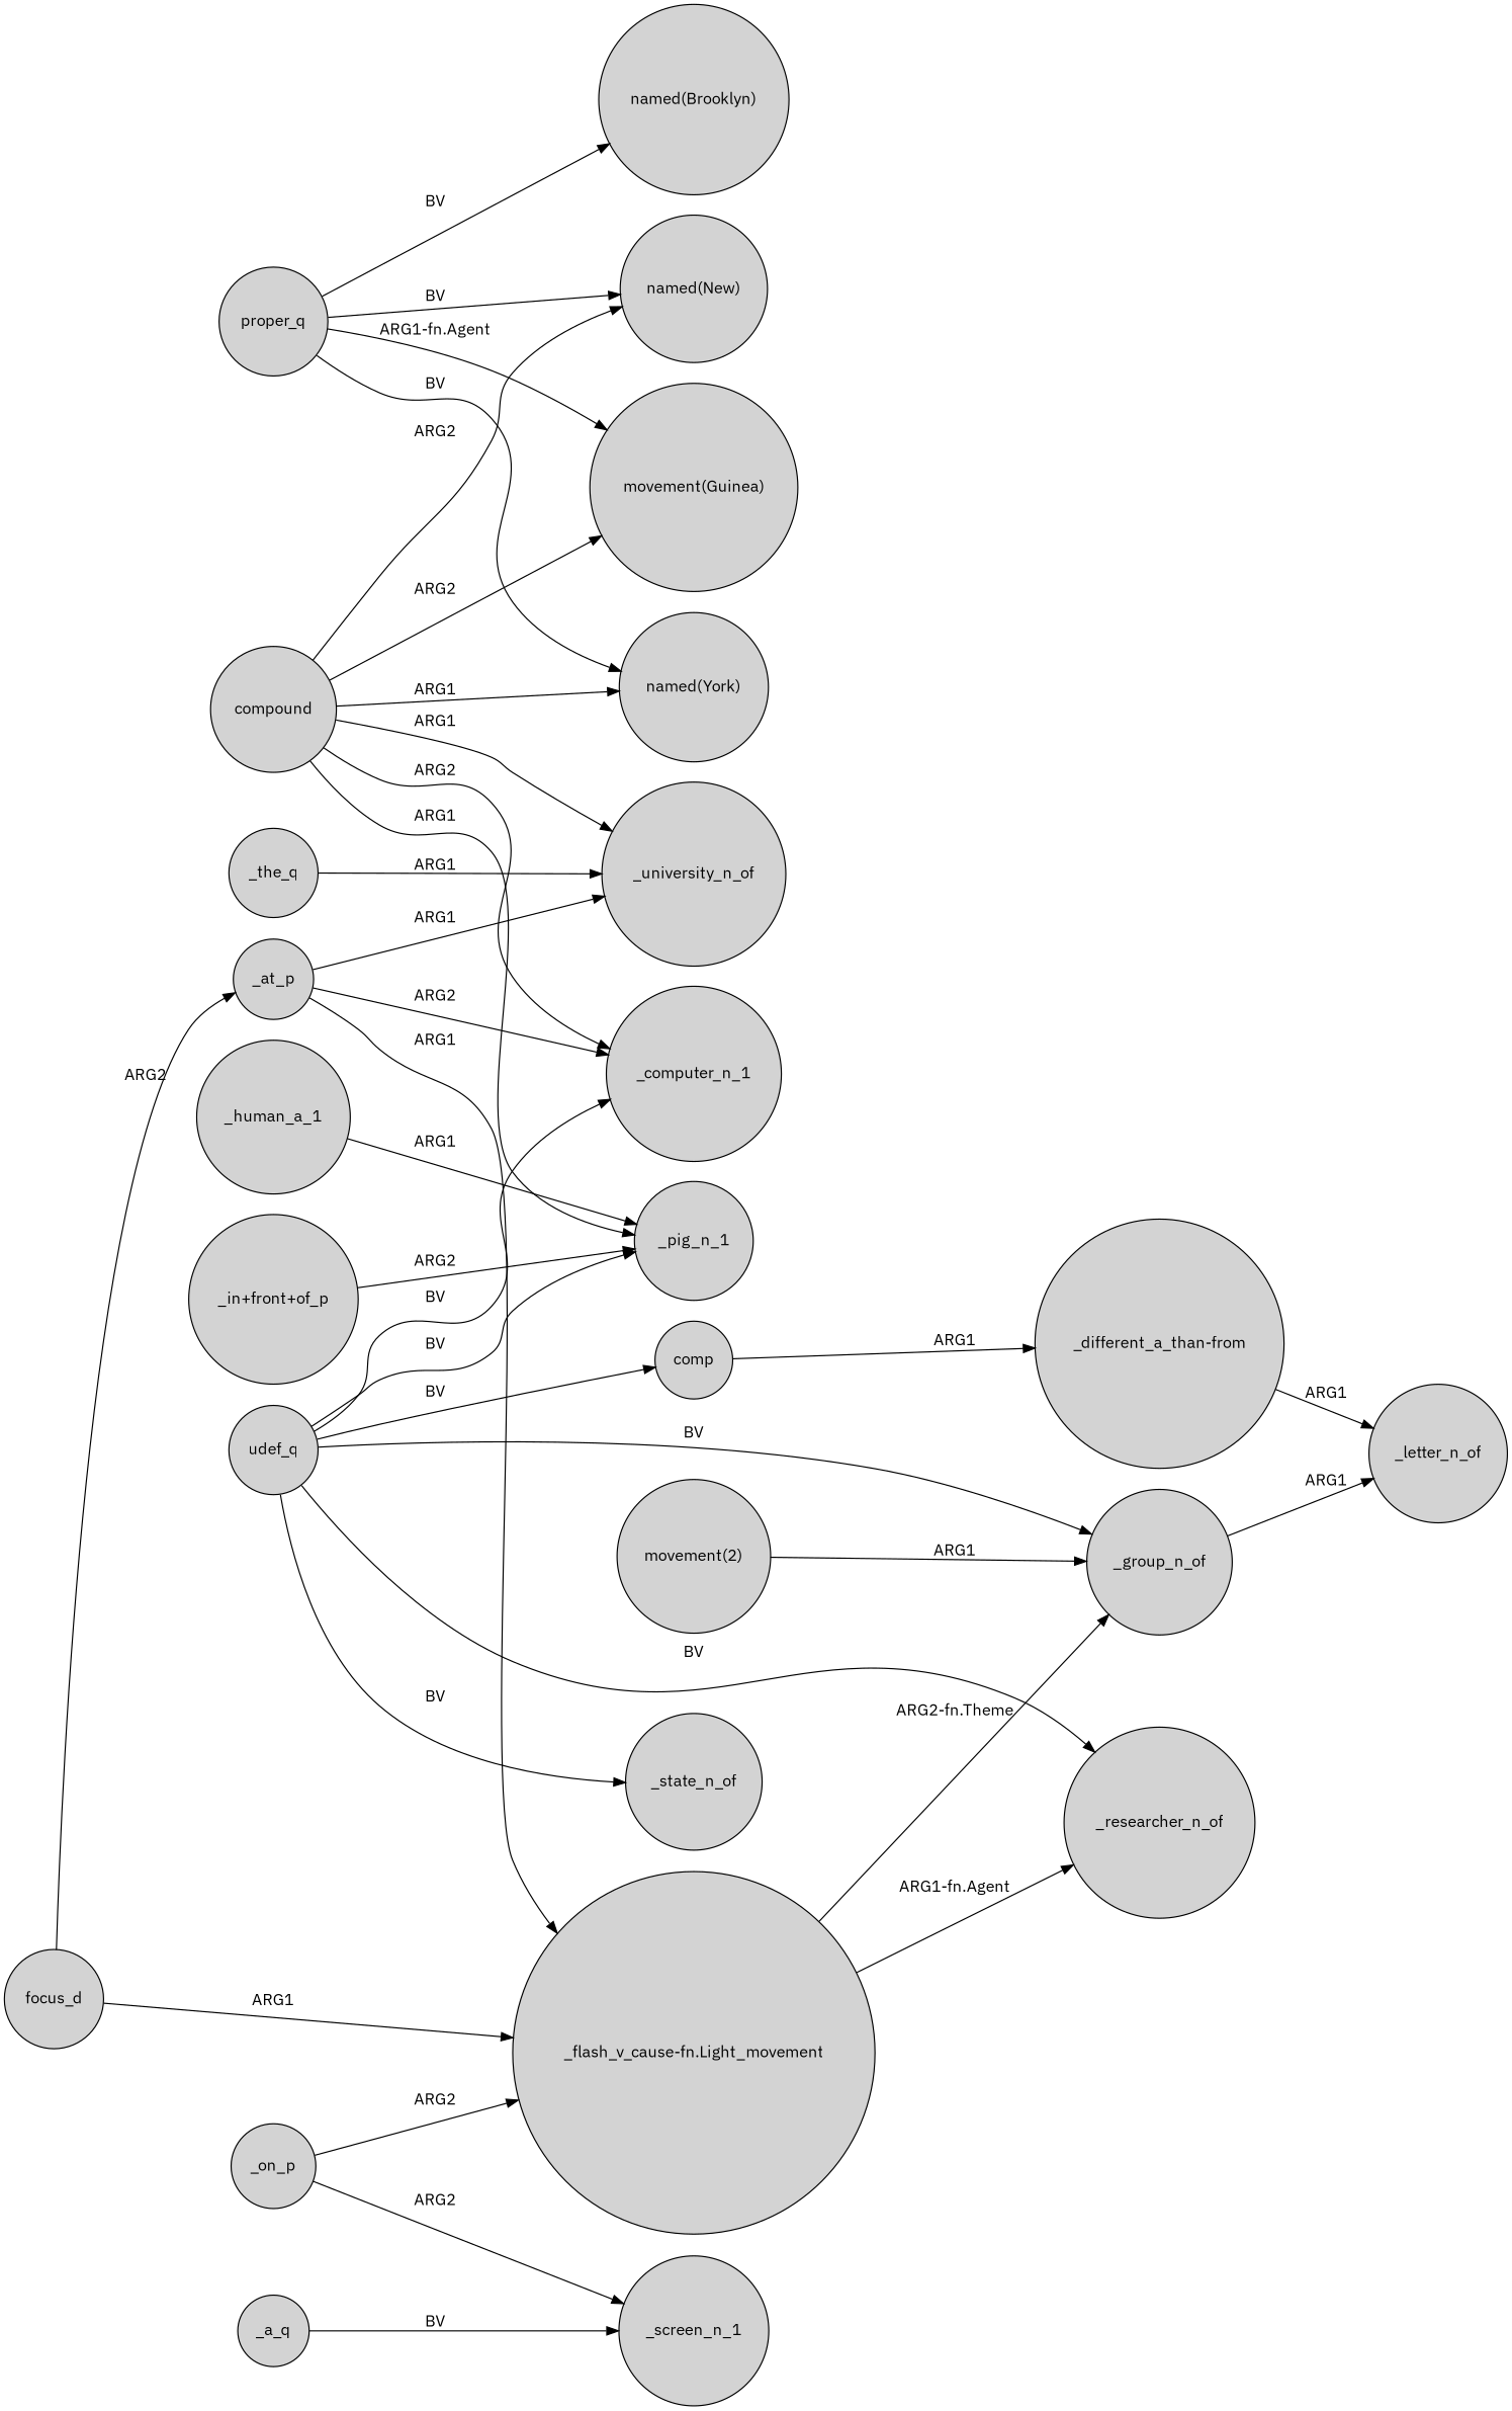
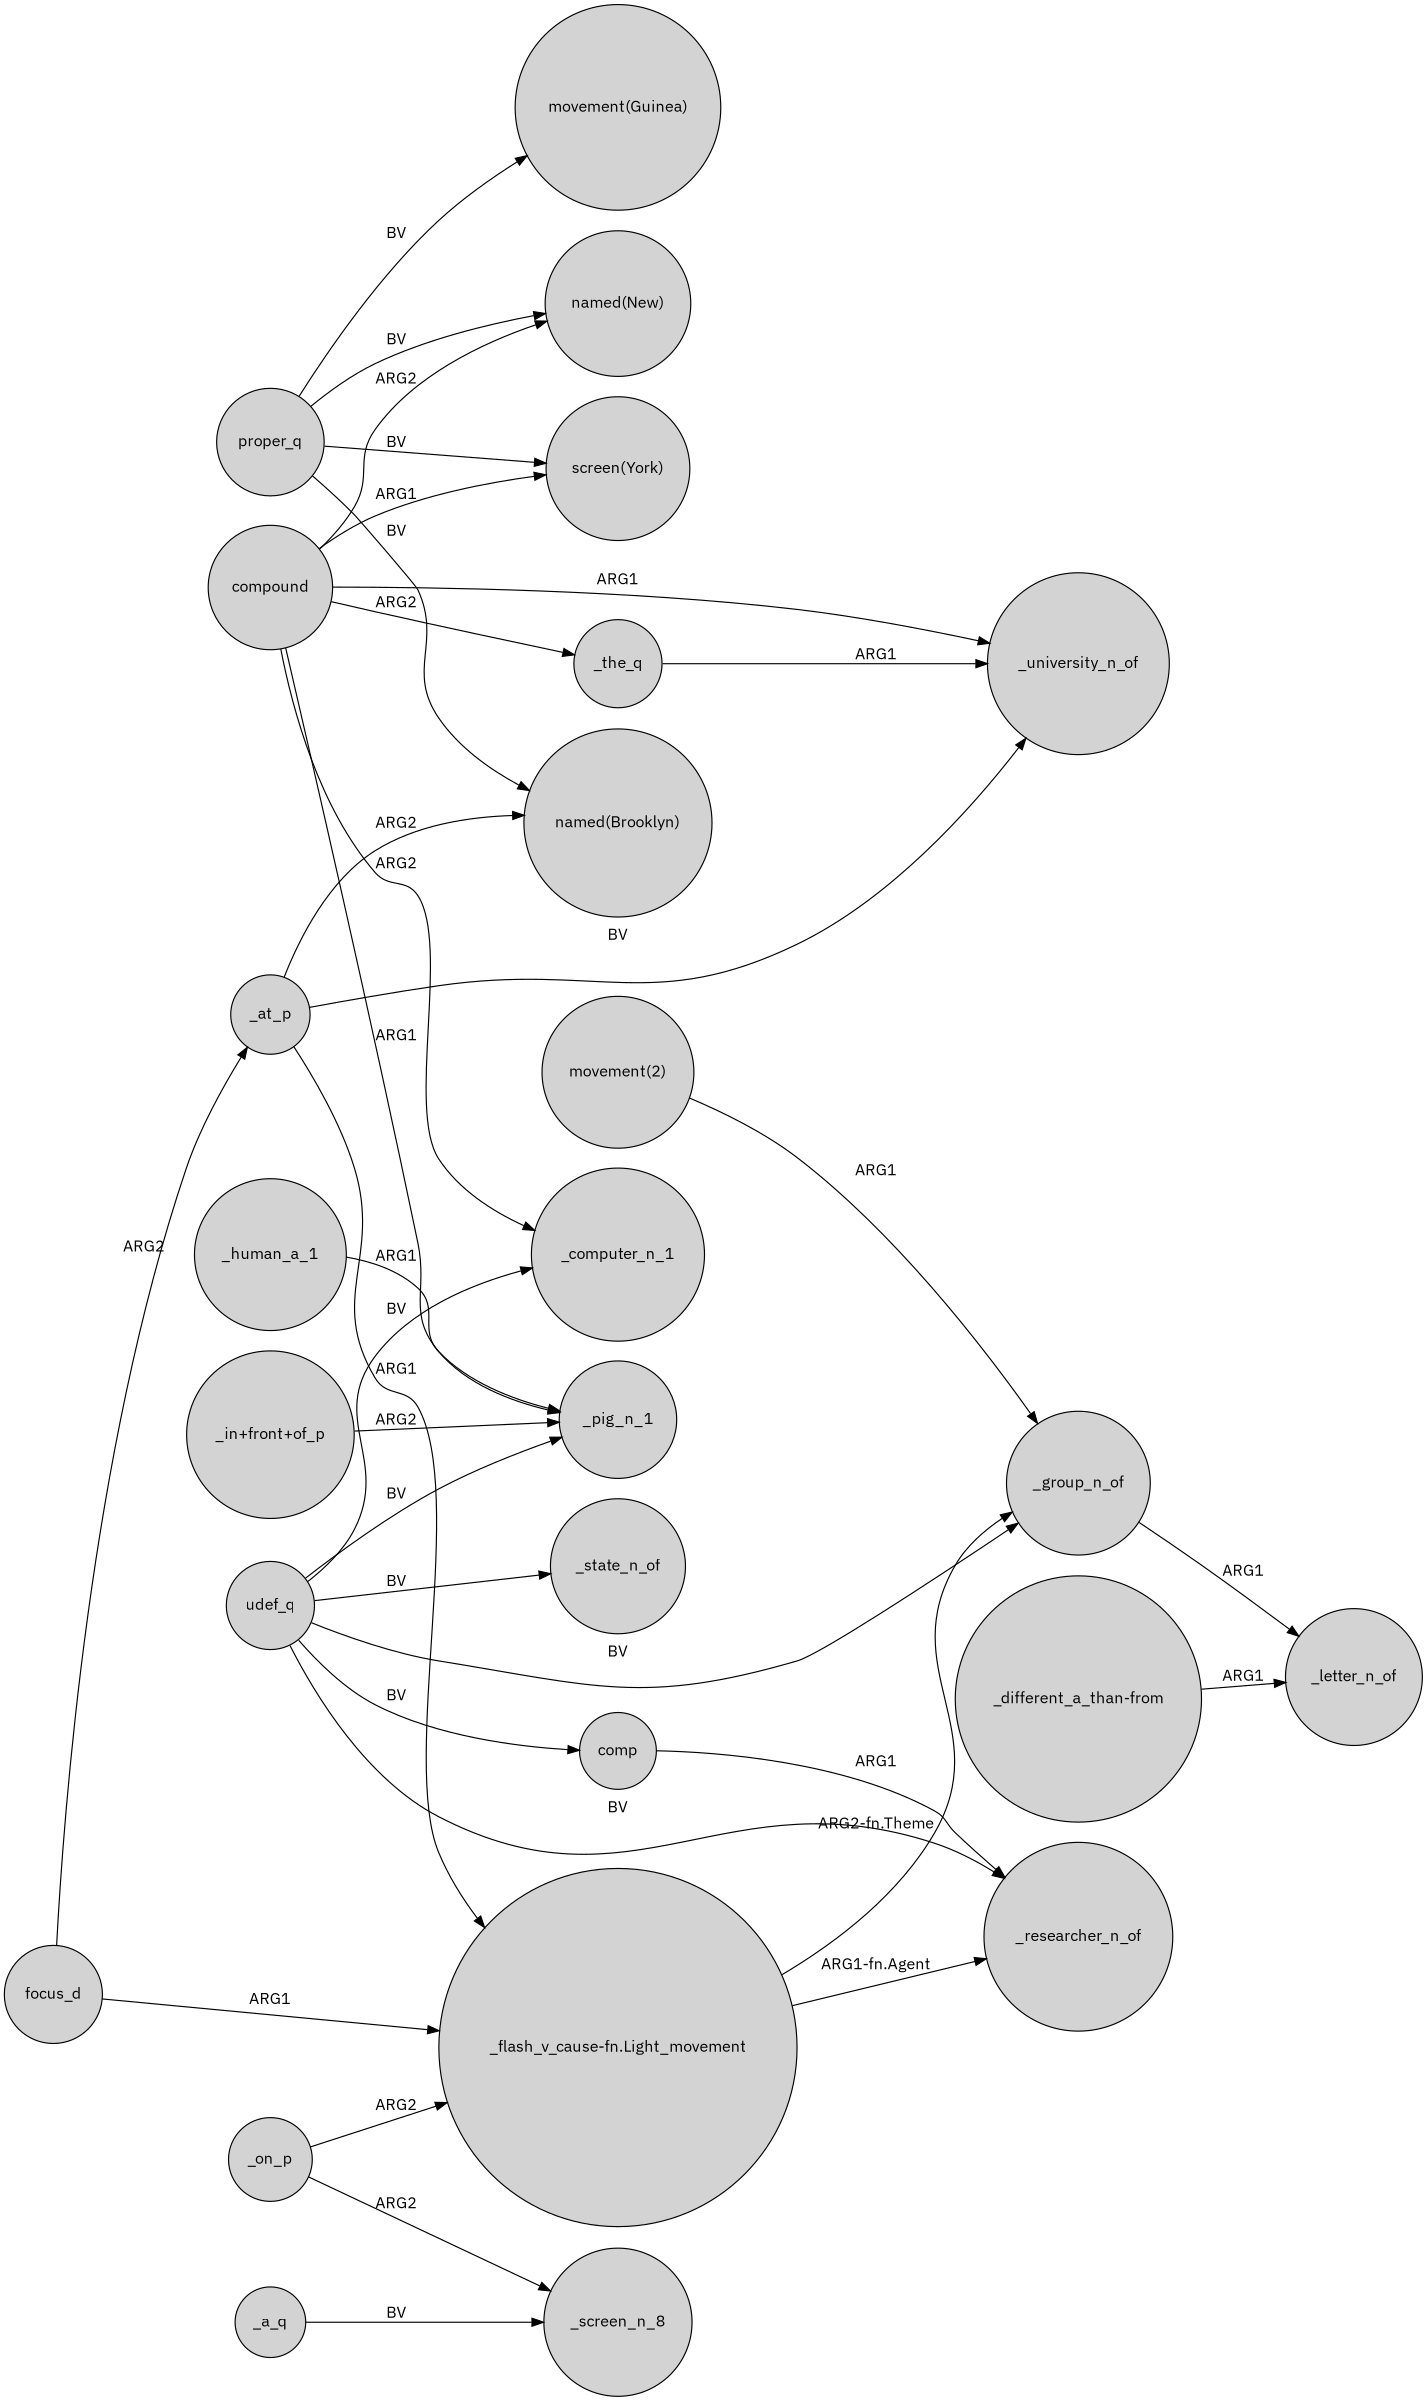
  digraph {
    fontname="IBM Plex Sans"
    rankdir=LR
    node [fontname="IBM Plex Sans" shape=circle style=filled]
    edge [fontname="IBM Plex Sans"]
    compound
    "named(New)"
    _university_n_of
    _pig_n_1
    n5 [label="movement(Guinea)"]
    _computer_n_1
-   "named(York)"
+   "named(York)" [label="screen(York)"]
    _the_q
    focus_d
    "_flash_v_cause-fn.Light_movement"
    _at_p
    _group_n_of
    _researcher_n_of
    "named(Brooklyn)"
    _letter_n_of
    proper_q
    udef_q
    _state_n_of
    comp
    _human_a_1
    "_in+front+of_p"
    "_different_a_than-from"
    _a_q
-   _screen_n_1
+   _screen_n_1 [label=_screen_n_8]
    _on_p
    n26 [label="movement(2)"]
    compound -> "named(New)" [label=ARG2]
    compound -> _university_n_of [label=ARG1]
    compound -> _pig_n_1 [label=ARG1]
-   compound -> n5 [label=ARG2]
+   compound -> _the_q [label=ARG2]
    compound -> _computer_n_1 [label=ARG2]
    compound -> "named(York)" [label=ARG1]
    _the_q -> _university_n_of [label=ARG1]
    focus_d -> "_flash_v_cause-fn.Light_movement" [label=ARG1]
    focus_d -> _at_p [label=ARG2]
    "_flash_v_cause-fn.Light_movement" -> _group_n_of [label="ARG2-fn.Theme"]
    "_flash_v_cause-fn.Light_movement" -> _researcher_n_of [label="ARG1-fn.Agent"]
-   _at_p -> _university_n_of [label=ARG1]
+   _at_p -> _university_n_of [label=BV]
    _at_p -> "_flash_v_cause-fn.Light_movement" [label=ARG1]
-   _at_p -> _computer_n_1 [label=ARG2]
+   _at_p -> "named(Brooklyn)" [label=ARG2]
    _group_n_of -> _letter_n_of [label=ARG1]
    proper_q -> "named(New)" [label=BV]
-   proper_q -> n5 [label="ARG1-fn.Agent"]
+   proper_q -> n5 [label=BV]
    proper_q -> "named(York)" [label=BV]
    proper_q -> "named(Brooklyn)" [label=BV]
    udef_q -> _pig_n_1 [label=BV]
    udef_q -> _computer_n_1 [label=BV]
    udef_q -> _group_n_of [label=BV]
    udef_q -> _researcher_n_of [label=BV]
    udef_q -> _state_n_of [label=BV]
    udef_q -> comp [label=BV]
-   comp -> "_different_a_than-from" [label=ARG1]
+   comp -> _researcher_n_of [label=ARG1]
    _human_a_1 -> _pig_n_1 [label=ARG1]
    "_in+front+of_p" -> _pig_n_1 [label=ARG2]
    "_different_a_than-from" -> _letter_n_of [label=ARG1]
    _a_q -> _screen_n_1 [label=BV]
    _on_p -> "_flash_v_cause-fn.Light_movement" [label=ARG2]
    _on_p -> _screen_n_1 [label=ARG2]
    n26 -> _group_n_of [label=ARG1]
  }
